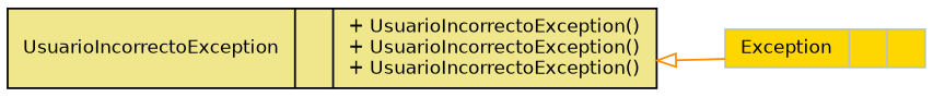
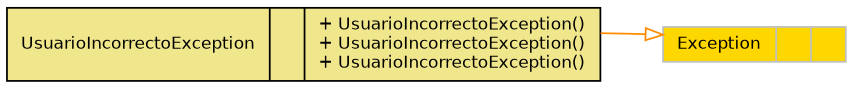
  digraph {
    rankdir=LR
    node [fontname=Helvetica fontsize=10 shape=record style=filled]
    n1 [color=black fillcolor=khaki fontcolor=black height=0.2 label="{UsuarioIncorrectoException\n||+ UsuarioIncorrectoException()\l+ UsuarioIncorrectoException()\l+ UsuarioIncorrectoException()\l}" width=0.4]
    n2 [color=grey75 fillcolor=gold height=0.2 label="{Exception\n||}" width=0.4]
-   n1 -> n2 [arrowtail=onormal color=darkorange dir=back fontname=Helvetica fontsize=10 labelfontname=Helvetica labelfontsize=10 style=solid]
+   n2 -> n1 [arrowtail=onormal color=darkorange dir=back fontname=Helvetica fontsize=10 labelfontname=Helvetica labelfontsize=10 style=solid]
  }
